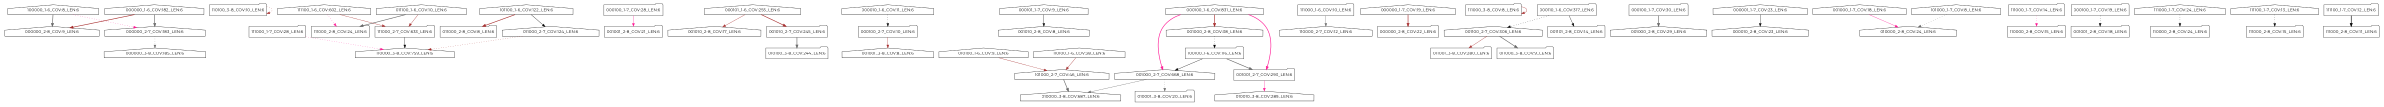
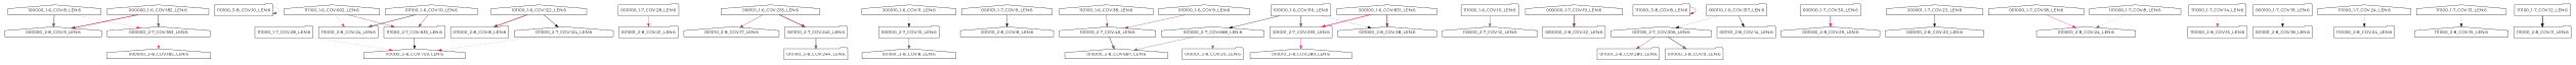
  digraph {
    fontname=Montserrat
    node [fontname=Montserrat shape=house]
    edge [color=brown fontname=Montserrat style=solid]
    "100000_1-6_COV:8_LEN:6"
    "000000_2-8_COV:9_LEN:6"
    "000000_2-7_COV:183_LEN:6"
    "000000_3-8_COV:185_LEN:6"
    "000000_1-6_COV:182_LEN:6"
    "110100_3-8_COV:10_LEN:6" [shape=folder]
    "111000_2-7_COV:633_LEN:6" [shape=folder]
    "110000_3-8_COV:759_LEN:6"
    "111000_1-7_COV:28_LEN:6" [shape=folder]
    "000100_1-7_COV:28_LEN:6" [shape=folder]
    "001001_2-8_COV:21_LEN:6" [shape=folder]
    "011100_1-6_COV:10_LEN:6"
    "111000_2-8_COV:24_LEN:6" [shape=folder]
    "000101_1-6_COV:255_LEN:6"
    "001010_2-8_COV:17_LEN:6"
    "001010_2-7_COV:245_LEN:6" [shape=folder]
    "010100_3-8_COV:244_LEN:6" [shape=folder]
    "000100_2-7_COV:10_LEN:6" [shape=folder]
    "000010_1-6_COV:11_LEN:6"
    "001001_3-8_COV:8_LEN:6"
    "000101_1-7_COV:9_LEN:6"
    "001010_2-8_COV:8_LEN:6"
    "001000_2-7_COV:668_LEN:6"
    "010000_3-8_COV:687_LEN:6"
    "010001_3-8_COV:20_LEN:6" [shape=folder]
    "000100_1-6_COV:831_LEN:6"
    "001001_2-7_COV:293_LEN:6" [shape=folder]
    "001000_2-8_COV:38_LEN:6"
    "010010_3-8_COV:289_LEN:6"
    "111000_1-6_COV:10_LEN:6" [shape=folder]
    "110000_2-7_COV:12_LEN:6"
    "000000_2-8_COV:22_LEN:6" [shape=folder]
    "000000_1-7_COV:19_LEN:6"
    "111000_3-8_COV:8_LEN:6" [shape=folder]
    "011001_3-8_COV:280_LEN:6" [shape=folder]
    "001100_2-7_COV:306_LEN:6"
    "011000_3-8_COV:9_LEN:6" [shape=folder]
    "000100_1-7_COV:30_LEN:6" [shape=folder]
    "001000_2-8_COV:29_LEN:6"
    "000001_1-7_COV:23_LEN:6"
    "000010_2-8_COV:23_LEN:6"
    "001000_1-7_COV:18_LEN:6"
    "010000_2-8_COV:24_LEN:6"
    "100100_1-6_COV:116_LEN:6" [shape=folder]
    "111000_1-7_COV:14_LEN:6" [shape=folder]
    "110000_2-8_COV:15_LEN:6" [shape=folder]
    "110100_1-6_COV:38_LEN:6"
    "101000_2-7_COV:46_LEN:6"
    "000110_1-6_COV:317_LEN:6" [shape=folder]
    "001101_2-8_COV:14_LEN:6" [shape=folder]
    "000100_1-7_COV:19_LEN:6" [shape=folder]
    "001001_2-8_COV:18_LEN:6" [shape=folder]
    "101000_1-7_COV:8_LEN:6"
    "111100_1-6_COV:602_LEN:6"
    "010100_1-6_COV:9_LEN:6"
    "110000_2-8_COV:24_LEN:6" [shape=folder]
    "111000_1-7_COV:24_LEN:6"
-   "111000_2-8_COV:15_LEN:6" [shape=folder]
+   "111000_2-8_COV:15_LEN:6"
    "111100_1-7_COV:13_LEN:6"
    "011000_2-7_COV:124_LEN:6"
    "111100_1-7_COV:12_LEN:6" [shape=folder]
    "111000_2-8_COV:11_LEN:6" [shape=folder]
    "101100_1-6_COV:122_LEN:6"
    "011000_2-8_COV:8_LEN:6" [shape=folder]
    "100000_1-6_COV:8_LEN:6" -> "000000_2-8_COV:9_LEN:6" [color=gray40 style=bold]
    "100000_1-6_COV:8_LEN:6" -> "000000_2-7_COV:183_LEN:6" [color=deeppink style=dotted]
-   "000000_2-7_COV:183_LEN:6" -> "000000_3-8_COV:185_LEN:6" [color=gray40 style=dotted]
+   "000000_2-7_COV:183_LEN:6" -> "000000_3-8_COV:185_LEN:6" [color=deeppink style=dotted]
    "000000_1-6_COV:182_LEN:6" -> "000000_2-8_COV:9_LEN:6" [style=bold]
    "000000_1-6_COV:182_LEN:6" -> "000000_2-7_COV:183_LEN:6" [color=gray40 style=bold]
    "110100_3-8_COV:10_LEN:6" -> "110100_3-8_COV:10_LEN:6" [style=dotted]
    "111000_2-7_COV:633_LEN:6" -> "110000_3-8_COV:759_LEN:6" [color=black]
    "111000_1-7_COV:28_LEN:6" -> "110000_3-8_COV:759_LEN:6" [color=deeppink style=dotted]
    "000100_1-7_COV:28_LEN:6" -> "001001_2-8_COV:21_LEN:6" [color=deeppink]
    "011100_1-6_COV:10_LEN:6" -> "111000_2-7_COV:633_LEN:6"
    "011100_1-6_COV:10_LEN:6" -> "111000_2-8_COV:24_LEN:6" [color=gray40 style=bold]
    "000101_1-6_COV:255_LEN:6" -> "001010_2-8_COV:17_LEN:6"
    "000101_1-6_COV:255_LEN:6" -> "001010_2-7_COV:245_LEN:6" [style=bold]
    "001010_2-7_COV:245_LEN:6" -> "010100_3-8_COV:244_LEN:6" [color=gray40 style=bold]
    "000100_2-7_COV:10_LEN:6" -> "001001_3-8_COV:8_LEN:6"
    "000010_1-6_COV:11_LEN:6" -> "000100_2-7_COV:10_LEN:6" [color=black style=dotted]
    "000101_1-7_COV:9_LEN:6" -> "001010_2-8_COV:8_LEN:6" [color=black]
    "001000_2-7_COV:668_LEN:6" -> "010000_3-8_COV:687_LEN:6" [color=gray40]
    "001000_2-7_COV:668_LEN:6" -> "010001_3-8_COV:20_LEN:6" [color=gray40 style=dotted]
-   "000100_1-6_COV:831_LEN:6" -> "001000_2-7_COV:668_LEN:6" [color=deeppink style=bold]
    "000100_1-6_COV:831_LEN:6" -> "001001_2-7_COV:293_LEN:6" [color=deeppink style=bold]
    "000100_1-6_COV:831_LEN:6" -> "001000_2-8_COV:38_LEN:6" [style=bold]
    "001001_2-7_COV:293_LEN:6" -> "010010_3-8_COV:289_LEN:6" [color=deeppink]
    "111000_1-6_COV:10_LEN:6" -> "110000_2-7_COV:12_LEN:6" [color=gray40]
    "000000_1-7_COV:19_LEN:6" -> "000000_2-8_COV:22_LEN:6" [style=bold]
    "111000_3-8_COV:8_LEN:6" -> "111000_3-8_COV:8_LEN:6"
    "001100_2-7_COV:306_LEN:6" -> "011001_3-8_COV:280_LEN:6"
    "001100_2-7_COV:306_LEN:6" -> "011000_3-8_COV:9_LEN:6" [color=gray40 style=bold]
-   "000100_1-7_COV:30_LEN:6" -> "001000_2-8_COV:29_LEN:6" [color=gray40 style=bold]
+   "000100_1-7_COV:30_LEN:6" -> "001000_2-8_COV:29_LEN:6" [color=deeppink style=bold]
    "000001_1-7_COV:23_LEN:6" -> "000010_2-8_COV:23_LEN:6" [color=black]
    "001000_1-7_COV:18_LEN:6" -> "010000_2-8_COV:24_LEN:6" [color=deeppink]
    "100100_1-6_COV:116_LEN:6" -> "001000_2-7_COV:668_LEN:6" [color=black]
    "100100_1-6_COV:116_LEN:6" -> "001001_2-7_COV:293_LEN:6" [color=gray40 style=bold]
-   "001000_2-8_COV:38_LEN:6" -> "100100_1-6_COV:116_LEN:6" [color=black style=dotted]
+   "100100_1-6_COV:116_LEN:6" -> "001000_2-8_COV:38_LEN:6" [color=black style=dotted]
    "111000_1-7_COV:14_LEN:6" -> "110000_2-8_COV:15_LEN:6" [color=deeppink style=dotted]
    "110100_1-6_COV:38_LEN:6" -> "101000_2-7_COV:46_LEN:6"
    "101000_2-7_COV:46_LEN:6" -> "010000_3-8_COV:687_LEN:6" [color=gray40 style=bold]
    "000110_1-6_COV:317_LEN:6" -> "001100_2-7_COV:306_LEN:6" [color=black style=dotted]
    "000110_1-6_COV:317_LEN:6" -> "001101_2-8_COV:14_LEN:6" [color=black]
    "000100_1-7_COV:19_LEN:6" -> "001001_2-8_COV:18_LEN:6" [color=black style=dotted]
    "101000_1-7_COV:8_LEN:6" -> "010000_2-8_COV:24_LEN:6" [color=gray40 style=dotted]
    "111100_1-6_COV:602_LEN:6" -> "111000_2-7_COV:633_LEN:6"
    "111100_1-6_COV:602_LEN:6" -> "111000_2-8_COV:24_LEN:6" [color=deeppink style=dotted]
    "010100_1-6_COV:9_LEN:6" -> "101000_2-7_COV:46_LEN:6"
    "111000_1-7_COV:24_LEN:6" -> "110000_2-8_COV:24_LEN:6" [color=black style=dotted]
    "111100_1-7_COV:13_LEN:6" -> "111000_2-8_COV:15_LEN:6" [color=black style=dotted]
    "011000_2-7_COV:124_LEN:6" -> "110000_3-8_COV:759_LEN:6" [style=dotted]
    "111100_1-7_COV:12_LEN:6" -> "111000_2-8_COV:11_LEN:6" [color=black style=bold]
    "101100_1-6_COV:122_LEN:6" -> "011000_2-7_COV:124_LEN:6" [color=black]
    "101100_1-6_COV:122_LEN:6" -> "011000_2-8_COV:8_LEN:6" [style=bold]
  }
